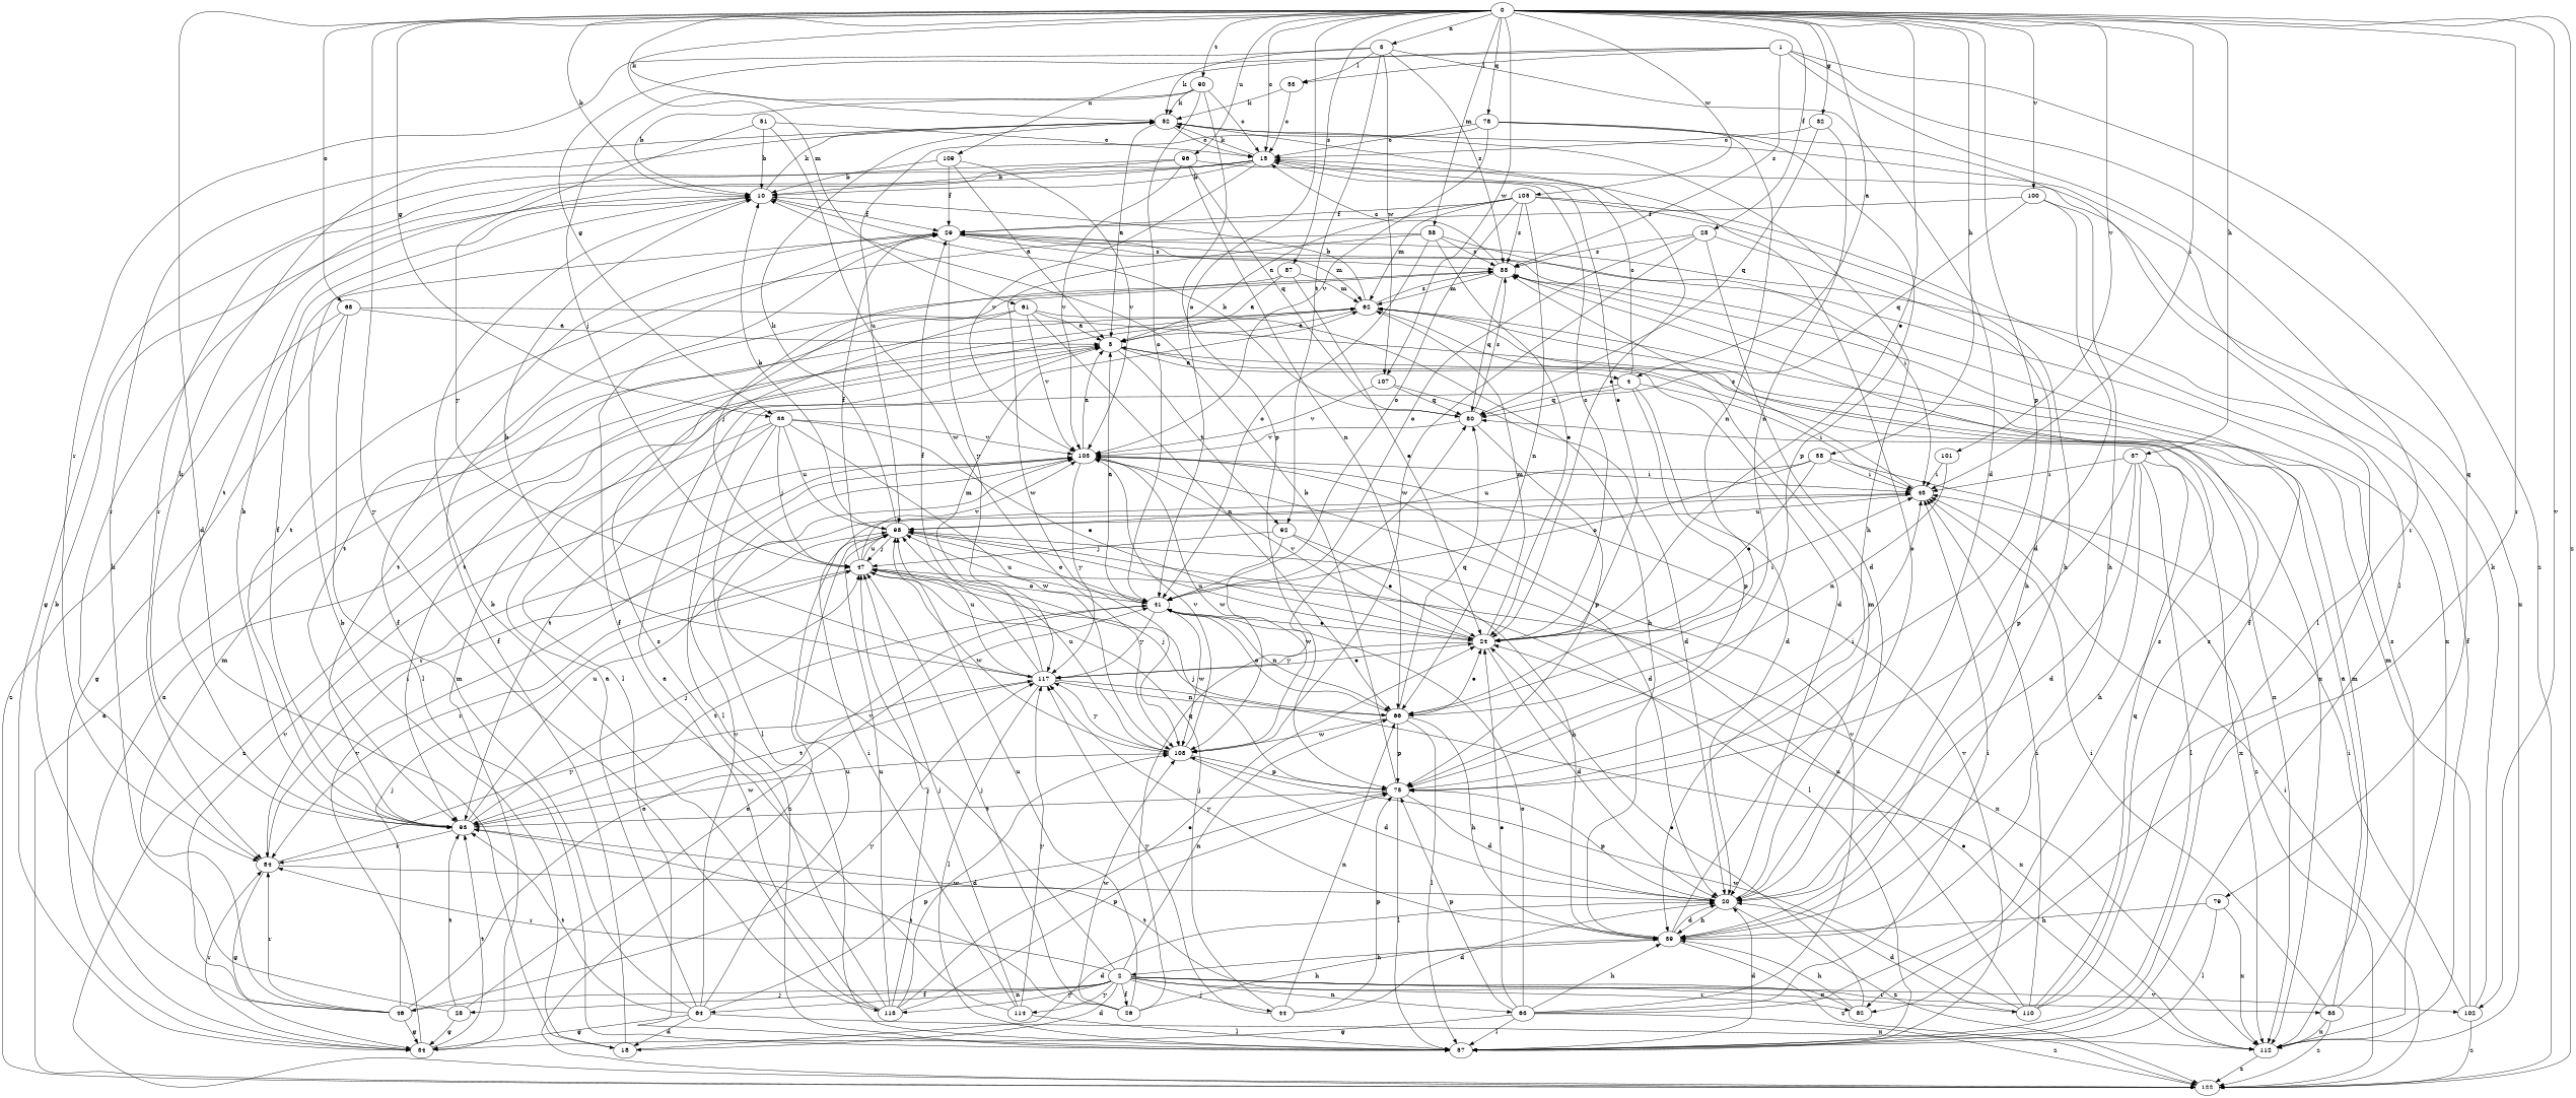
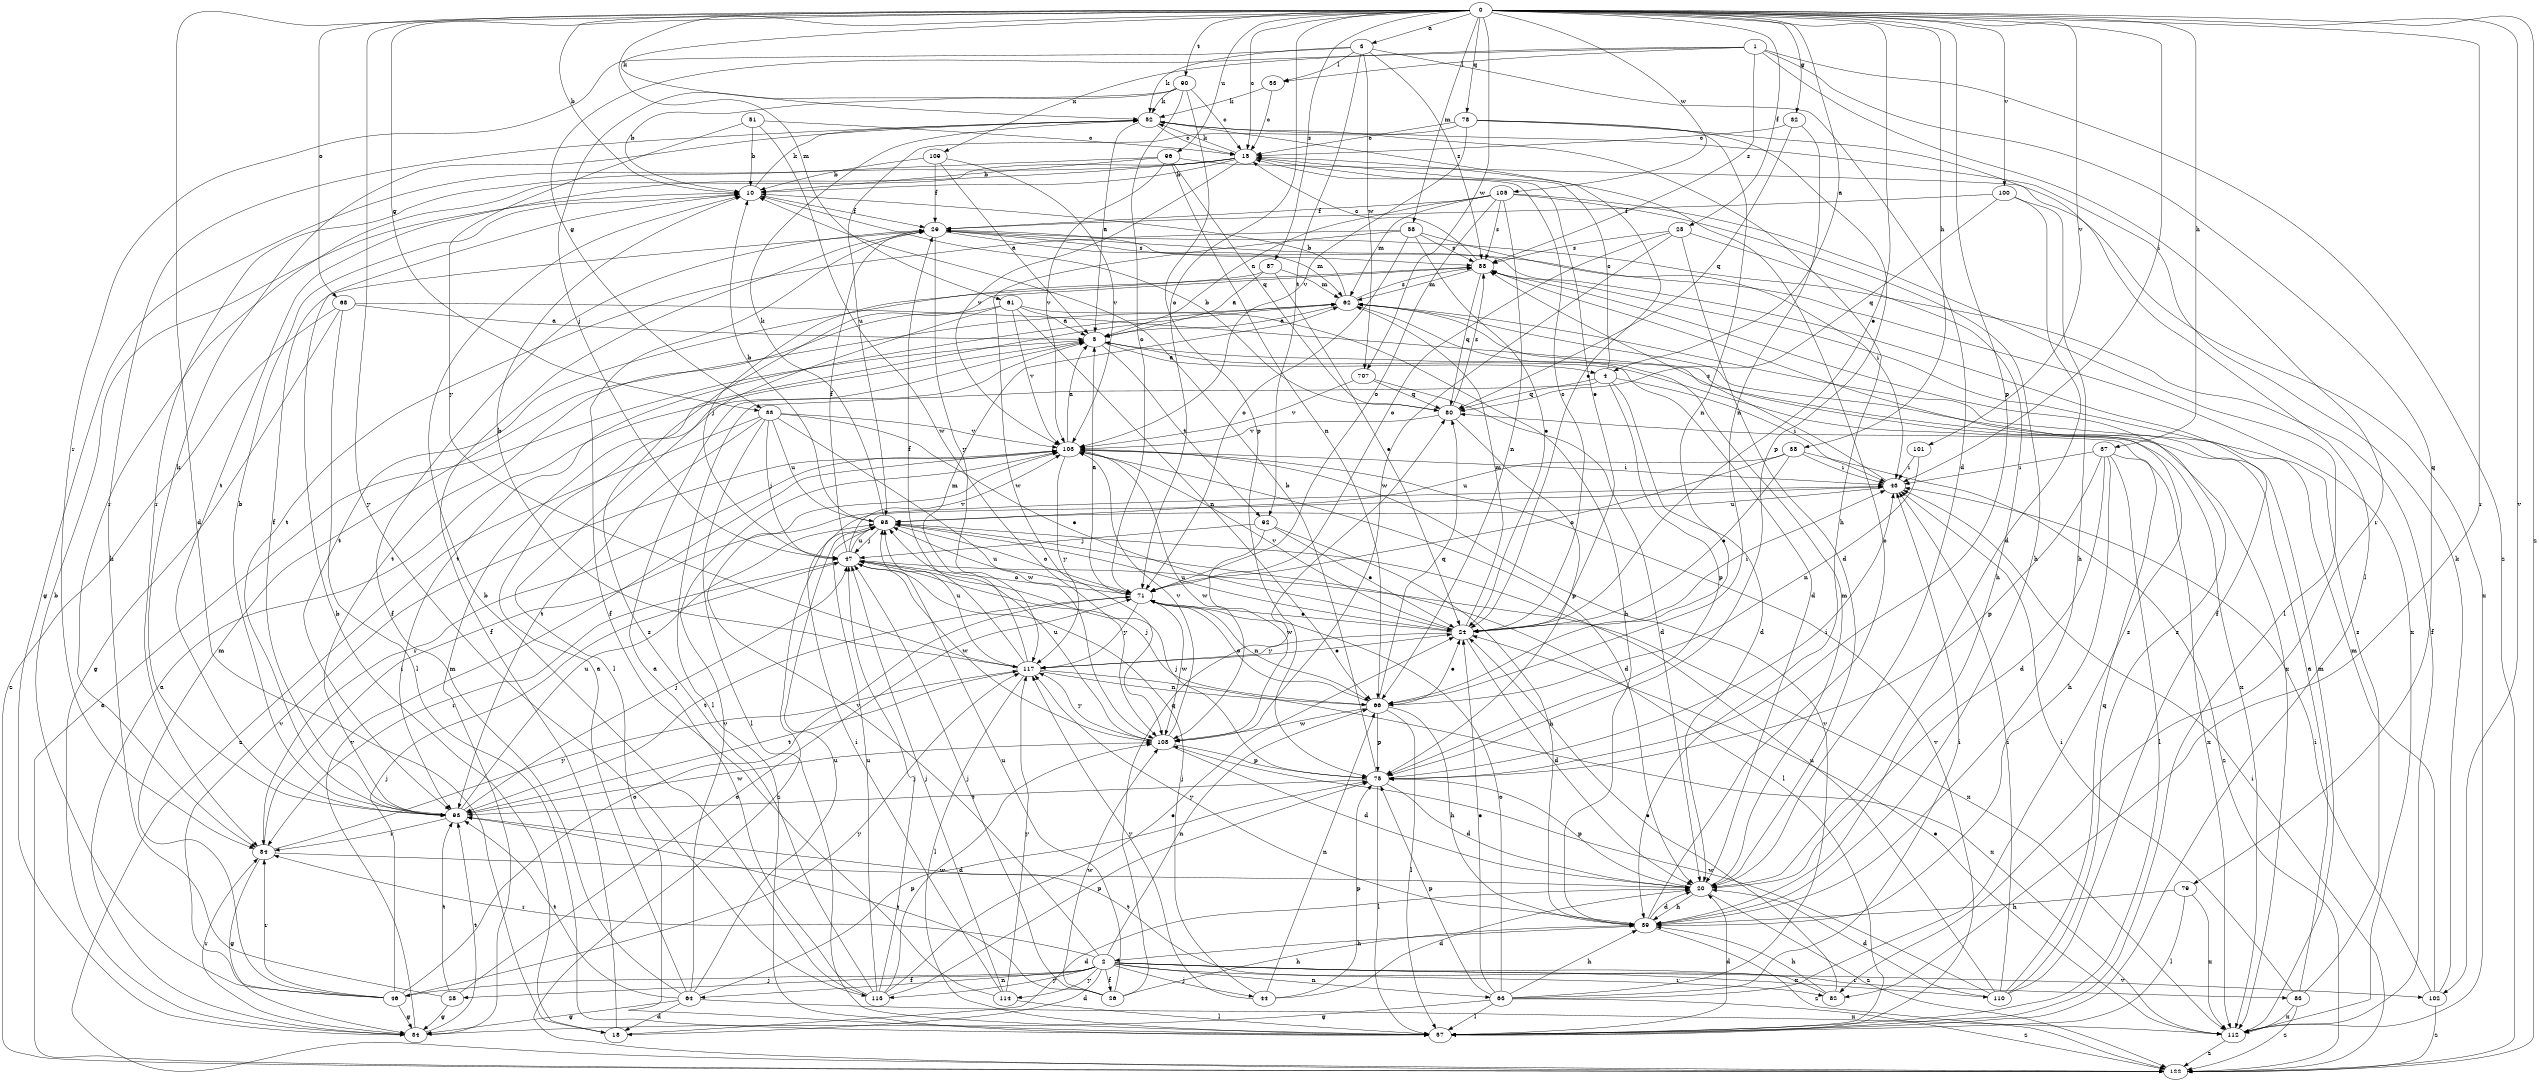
  strict digraph {
    0
    3
    4
    10
    15
    18
    24
    25
    32
    33
    37
    38
    43
    52
    58
    61
    68
-   71 [label=41]
+   71
    75
    78
    82
    87
    90
    96
    100
    101
    102
    105
-   107
+   107 [label=707]
    113
    122
    53
    88
    84
    20
    92
    57
    80
    29
    103
    34
    93
    62
    98
    117
    39
    108
    66
    47
    112
    51
    5
    1
    79
    109
    2
    26
    28
    44
    46
    63
    64
    83
    110
    114
    0 -> 3 [label=a]
    0 -> 4 [label=a]
    0 -> 10 [label=b]
    0 -> 15 [label=c]
    0 -> 18 [label=d]
    0 -> 24 [label=e]
    0 -> 25 [label=f]
    0 -> 32 [label=g]
    0 -> 33 [label=g]
    0 -> 37 [label=h]
    0 -> 38 [label=h]
    0 -> 43 [label=i]
    0 -> 52 [label=k]
    0 -> 58 [label=m]
    0 -> 61 [label=m]
    0 -> 68 [label=o]
    0 -> 71 [label=o]
    0 -> 75 [label=p]
    0 -> 78 [label=q]
    0 -> 82 [label=r]
    0 -> 87 [label=s]
    0 -> 90 [label=t]
    0 -> 96 [label=u]
    0 -> 100 [label=v]
    0 -> 101 [label=v]
    0 -> 102 [label=v]
    0 -> 105 [label=w]
    0 -> 107 [label=w]
    0 -> 113 [label=y]
    0 -> 122 [label=z]
    3 -> 52 [label=k]
    3 -> 107 [label=w]
    3 -> 53 [label=l]
    3 -> 88 [label=s]
    3 -> 84 [label=r]
    3 -> 20 [label=d]
    3 -> 92 [label=t]
    4 -> 15 [label=c]
    4 -> 43 [label=i]
    4 -> 75 [label=p]
    4 -> 20 [label=d]
    4 -> 57 [label=l]
    4 -> 80 [label=q]
    10 -> 52 [label=k]
    10 -> 29 [label=f]
    15 -> 10 [label=b]
    15 -> 24 [label=e]
    15 -> 52 [label=k]
    15 -> 84 [label=r]
    15 -> 103 [label=v]
    15 -> 34 [label=g]
    15 -> 93 [label=t]
    18 -> 10 [label=b]
    18 -> 20 [label=d]
    18 -> 29 [label=f]
    24 -> 15 [label=c]
    24 -> 43 [label=i]
    24 -> 20 [label=d]
    24 -> 103 [label=v]
    24 -> 62 [label=m]
    24 -> 98 [label=u]
    24 -> 117 [label=y]
    25 -> 71 [label=o]
    25 -> 88 [label=s]
    25 -> 20 [label=d]
    25 -> 39 [label=h]
    25 -> 108 [label=w]
    32 -> 15 [label=c]
    32 -> 80 [label=q]
    32 -> 66 [label=n]
    33 -> 24 [label=e]
    33 -> 122 [label=z]
    33 -> 57 [label=l]
    33 -> 103 [label=v]
    33 -> 93 [label=t]
    33 -> 98 [label=u]
    33 -> 108 [label=w]
    33 -> 47 [label=j]
    37 -> 43 [label=i]
    37 -> 75 [label=p]
    37 -> 20 [label=d]
    37 -> 57 [label=l]
    37 -> 39 [label=h]
    37 -> 112 [label=x]
    38 -> 24 [label=e]
    38 -> 43 [label=i]
    38 -> 71 [label=o]
    38 -> 122 [label=z]
    38 -> 98 [label=u]
    43 -> 88 [label=s]
    43 -> 98 [label=u]
    52 -> 15 [label=c]
    52 -> 24 [label=e]
    52 -> 39 [label=h]
    52 -> 5 [label=a]
    58 -> 24 [label=e]
    58 -> 43 [label=i]
    58 -> 71 [label=o]
    58 -> 88 [label=s]
    58 -> 93 [label=t]
    58 -> 108 [label=w]
    61 -> 57 [label=l]
    61 -> 103 [label=v]
    61 -> 93 [label=t]
    61 -> 39 [label=h]
    61 -> 66 [label=n]
    61 -> 5 [label=a]
    68 -> 122 [label=z]
    68 -> 57 [label=l]
    68 -> 34 [label=g]
    68 -> 112 [label=x]
    68 -> 5 [label=a]
    71 -> 24 [label=e]
    71 -> 93 [label=t]
    71 -> 98 [label=u]
    71 -> 117 [label=y]
    71 -> 108 [label=w]
    71 -> 66 [label=n]
    71 -> 5 [label=a]
    75 -> 10 [label=b]
    75 -> 43 [label=i]
    75 -> 20 [label=d]
    75 -> 57 [label=l]
    75 -> 93 [label=t]
    75 -> 47 [label=j]
    78 -> 15 [label=c]
    78 -> 75 [label=p]
    78 -> 57 [label=l]
    78 -> 103 [label=v]
    78 -> 98 [label=u]
    78 -> 66 [label=n]
    82 -> 24 [label=e]
    82 -> 93 [label=t]
    82 -> 39 [label=h]
    87 -> 24 [label=e]
    87 -> 62 [label=m]
    87 -> 47 [label=j]
    87 -> 5 [label=a]
    90 -> 10 [label=b]
    90 -> 15 [label=c]
    90 -> 52 [label=k]
    90 -> 71 [label=o]
    90 -> 75 [label=p]
    90 -> 47 [label=j]
    96 -> 10 [label=b]
    96 -> 84 [label=r]
    96 -> 80 [label=q]
    96 -> 103 [label=v]
    96 -> 66 [label=n]
    96 -> 112 [label=x]
    100 -> 20 [label=d]
    100 -> 80 [label=q]
    100 -> 29 [label=f]
    100 -> 39 [label=h]
    101 -> 43 [label=i]
    101 -> 66 [label=n]
    102 -> 43 [label=i]
    102 -> 52 [label=k]
    102 -> 122 [label=z]
    102 -> 62 [label=m]
    105 -> 71 [label=o]
    105 -> 88 [label=s]
    105 -> 57 [label=l]
    105 -> 29 [label=f]
    105 -> 62 [label=m]
    105 -> 39 [label=h]
    105 -> 66 [label=n]
    105 -> 5 [label=a]
    107 -> 20 [label=d]
    107 -> 80 [label=q]
    107 -> 103 [label=v]
    113 -> 10 [label=b]
    113 -> 24 [label=e]
    113 -> 75 [label=p]
    113 -> 88 [label=s]
    113 -> 98 [label=u]
    113 -> 108 [label=w]
    113 -> 47 [label=j]
    113 -> 5 [label=a]
    122 -> 43 [label=i]
    122 -> 5 [label=a]
    53 -> 15 [label=c]
    53 -> 52 [label=k]
    88 -> 15 [label=c]
    88 -> 80 [label=q]
    88 -> 93 [label=t]
    88 -> 62 [label=m]
    84 -> 43 [label=i]
    84 -> 20 [label=d]
    84 -> 34 [label=g]
    84 -> 117 [label=y]
    20 -> 75 [label=p]
    20 -> 122 [label=z]
    20 -> 62 [label=m]
    20 -> 39 [label=h]
    92 -> 24 [label=e]
    92 -> 39 [label=h]
    92 -> 108 [label=w]
    92 -> 47 [label=j]
    57 -> 20 [label=d]
    57 -> 103 [label=v]
    80 -> 10 [label=b]
    80 -> 75 [label=p]
    80 -> 88 [label=s]
    80 -> 103 [label=v]
    29 -> 88 [label=s]
    29 -> 62 [label=m]
    29 -> 117 [label=y]
    29 -> 112 [label=x]
    103 -> 43 [label=i]
    103 -> 84 [label=r]
    103 -> 20 [label=d]
    103 -> 117 [label=y]
    103 -> 108 [label=w]
    103 -> 5 [label=a]
    34 -> 84 [label=r]
    34 -> 103 [label=v]
    34 -> 93 [label=t]
    34 -> 62 [label=m]
    34 -> 5 [label=a]
    93 -> 10 [label=b]
    93 -> 52 [label=k]
    93 -> 84 [label=r]
    93 -> 29 [label=f]
    93 -> 98 [label=u]
    93 -> 108 [label=w]
    93 -> 47 [label=j]
    62 -> 10 [label=b]
    62 -> 88 [label=s]
    62 -> 20 [label=d]
    62 -> 93 [label=t]
    62 -> 5 [label=a]
    98 -> 10 [label=b]
    98 -> 52 [label=k]
    98 -> 71 [label=o]
    98 -> 122 [label=z]
    98 -> 57 [label=l]
    98 -> 47 [label=j]
    117 -> 10 [label=b]
    117 -> 24 [label=e]
    117 -> 57 [label=l]
    117 -> 29 [label=f]
    117 -> 93 [label=t]
    117 -> 62 [label=m]
    117 -> 98 [label=u]
    117 -> 66 [label=n]
    117 -> 112 [label=x]
    39 -> 15 [label=c]
    39 -> 122 [label=z]
    39 -> 20 [label=d]
    39 -> 117 [label=y]
    39 -> 2 [label=h]
    108 -> 75 [label=p]
    108 -> 20 [label=d]
    108 -> 103 [label=v]
    108 -> 98 [label=u]
    108 -> 117 [label=y]
    66 -> 24 [label=e]
    66 -> 71 [label=o]
    66 -> 75 [label=p]
    66 -> 57 [label=l]
    66 -> 80 [label=q]
    66 -> 39 [label=h]
    66 -> 108 [label=w]
    66 -> 47 [label=j]
    47 -> 71 [label=o]
    47 -> 84 [label=r]
    47 -> 29 [label=f]
    47 -> 103 [label=v]
    47 -> 98 [label=u]
    47 -> 108 [label=w]
    47 -> 112 [label=x]
    112 -> 24 [label=e]
    112 -> 122 [label=z]
    112 -> 29 [label=f]
    112 -> 62 [label=m]
    51 -> 10 [label=b]
    51 -> 15 [label=c]
    51 -> 117 [label=y]
    51 -> 108 [label=w]
    5 -> 4 [label=a]
    5 -> 92 [label=t]
    5 -> 112 [label=x]
    1 -> 33 [label=g]
    1 -> 82 [label=r]
    1 -> 122 [label=z]
    1 -> 53 [label=l]
    1 -> 88 [label=s]
    1 -> 79 [label=q]
    1 -> 109 [label=x]
    79 -> 57 [label=l]
    79 -> 39 [label=h]
    79 -> 112 [label=x]
    109 -> 10 [label=b]
    109 -> 29 [label=f]
    109 -> 103 [label=v]
    109 -> 5 [label=a]
    2 -> 18 [label=d]
    2 -> 82 [label=r]
    2 -> 102 [label=v]
    2 -> 113 [label=y]
    2 -> 84 [label=r]
    2 -> 103 [label=v]
    2 -> 66 [label=n]
    2 -> 26 [label=f]
    2 -> 28 [label=f]
    2 -> 44 [label=j]
    2 -> 46 [label=j]
    2 -> 63 [label=n]
    2 -> 64 [label=n]
    2 -> 83 [label=r]
    2 -> 110 [label=x]
    2 -> 114 [label=y]
    26 -> 80 [label=q]
    26 -> 93 [label=t]
    26 -> 98 [label=u]
    26 -> 39 [label=h]
    26 -> 108 [label=w]
    26 -> 47 [label=j]
    28 -> 52 [label=k]
    28 -> 71 [label=o]
    28 -> 34 [label=g]
    28 -> 93 [label=t]
    44 -> 75 [label=p]
    44 -> 20 [label=d]
    44 -> 117 [label=y]
    44 -> 66 [label=n]
    44 -> 47 [label=j]
    46 -> 10 [label=b]
    46 -> 71 [label=o]
    46 -> 84 [label=r]
    46 -> 103 [label=v]
    46 -> 34 [label=g]
    46 -> 62 [label=m]
    46 -> 117 [label=y]
    46 -> 47 [label=j]
    63 -> 24 [label=e]
    63 -> 43 [label=i]
    63 -> 71 [label=o]
    63 -> 75 [label=p]
    63 -> 122 [label=z]
    63 -> 88 [label=s]
    63 -> 57 [label=l]
    63 -> 103 [label=v]
    63 -> 34 [label=g]
    63 -> 39 [label=h]
    64 -> 18 [label=d]
    64 -> 75 [label=p]
    64 -> 29 [label=f]
    64 -> 103 [label=v]
    64 -> 34 [label=g]
    64 -> 93 [label=t]
    64 -> 98 [label=u]
    64 -> 112 [label=x]
    64 -> 5 [label=a]
    83 -> 43 [label=i]
    83 -> 122 [label=z]
    83 -> 88 [label=s]
    83 -> 112 [label=x]
    83 -> 5 [label=a]
    110 -> 43 [label=i]
    110 -> 88 [label=s]
    110 -> 20 [label=d]
    110 -> 80 [label=q]
    110 -> 29 [label=f]
    110 -> 98 [label=u]
    110 -> 108 [label=w]
    114 -> 43 [label=i]
    114 -> 57 [label=l]
    114 -> 29 [label=f]
    114 -> 117 [label=y]
    114 -> 47 [label=j]
  }
